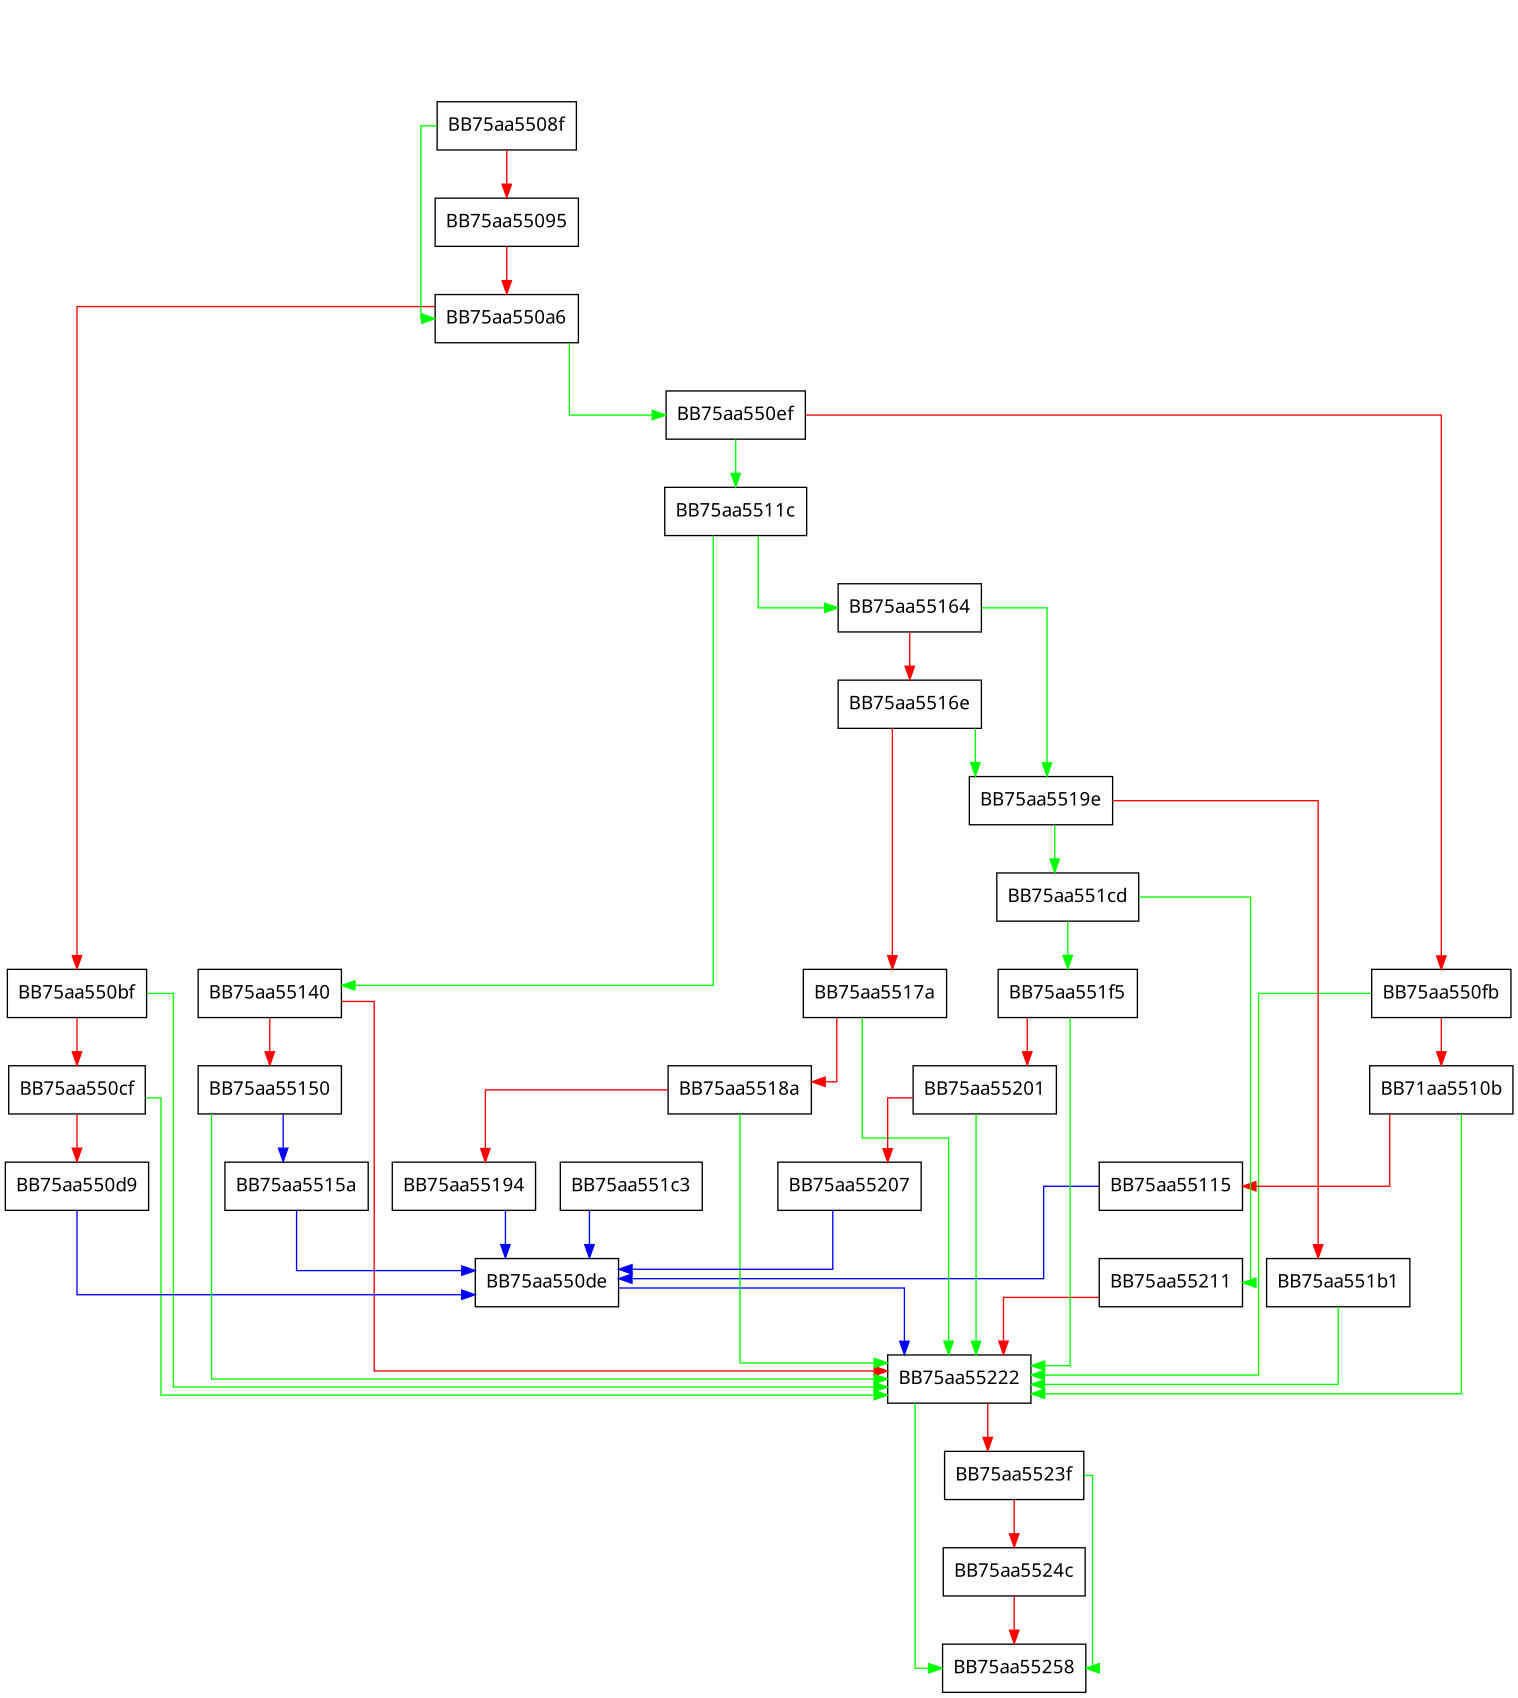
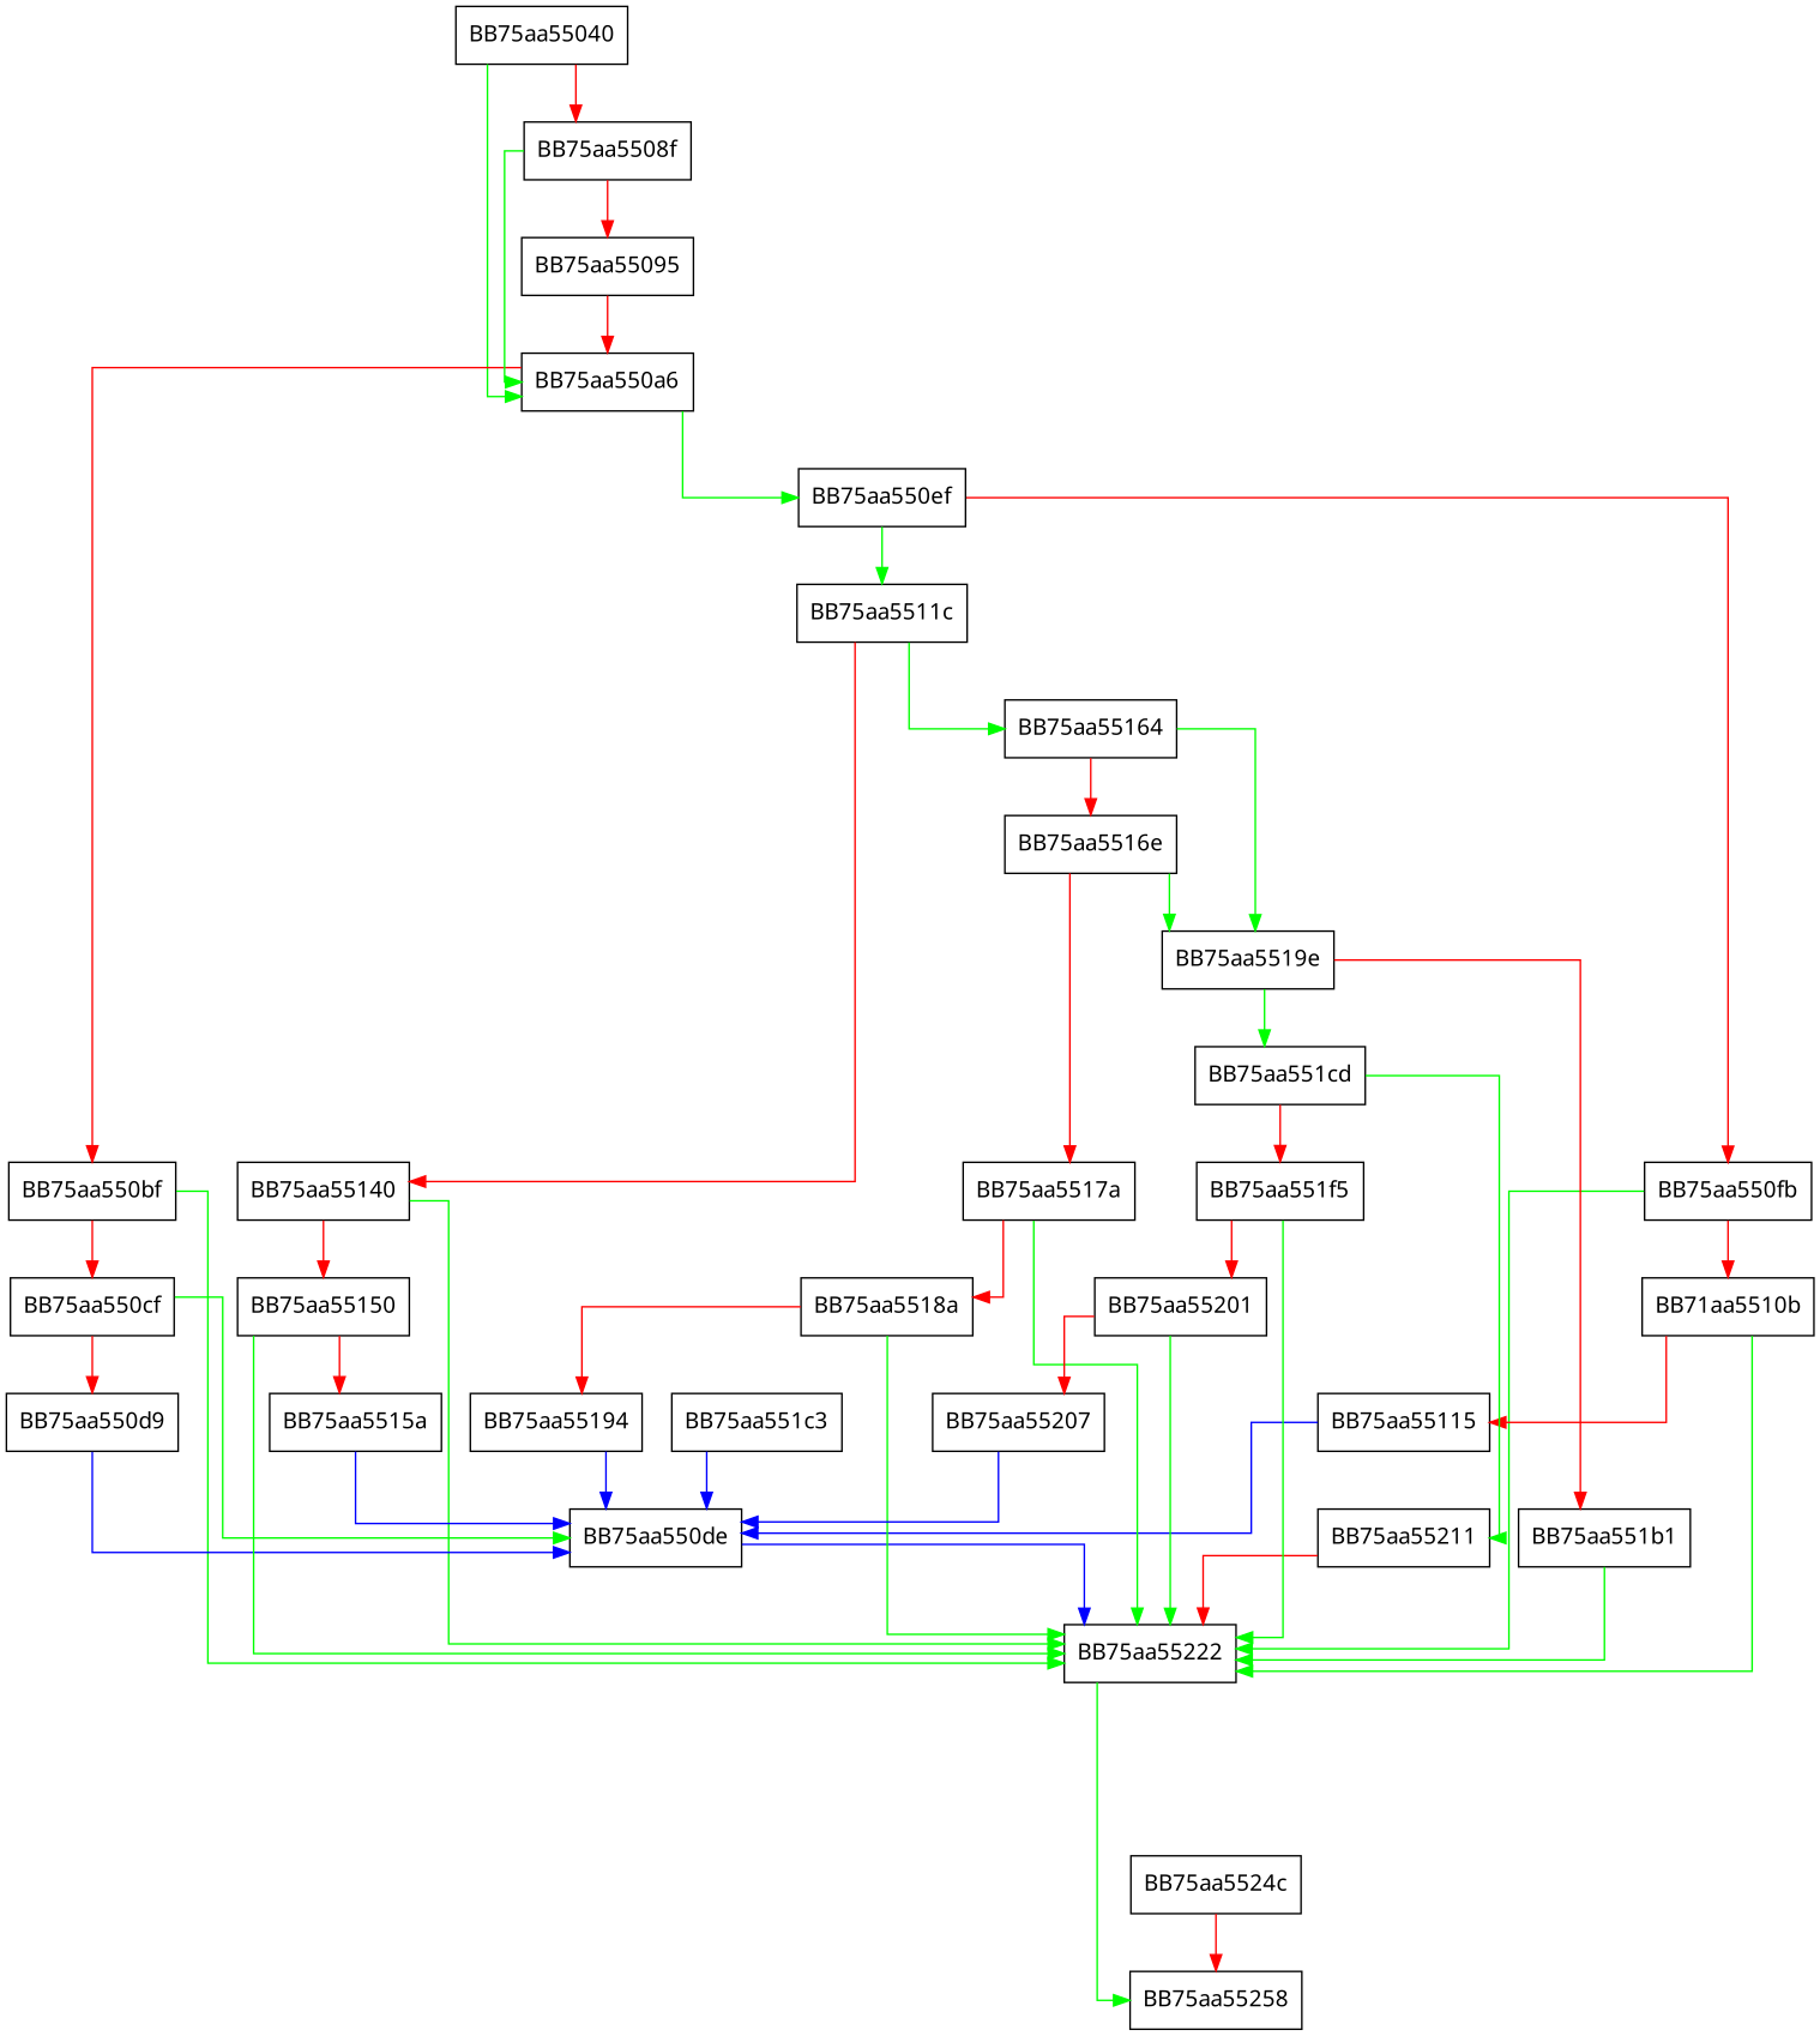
  digraph {
    fontname="Noto Sans"
    splines=ortho
    node [fontname="Noto Sans" shape=box]
    edge [color=red fontname="Noto Sans"]
+   BB75aa55040
    BB75aa550a6
    BB75aa5508f
    BB75aa550ef
    BB75aa550bf
    BB75aa55095
    BB75aa5511c
    BB75aa550fb
    BB75aa55222
    BB75aa550cf
    BB75aa55164
    BB75aa55140
    n13 [label=BB71aa5510b]
    BB75aa55258
-   BB75aa5523f
    BB75aa550d9
    BB75aa5524c
    BB75aa550de
    BB75aa5519e
    BB75aa5516e
    BB75aa55150
    BB75aa55115
    BB75aa551cd
    BB75aa551b1
    BB75aa5517a
    BB75aa5515a
    BB75aa55211
    BB75aa551f5
    BB75aa5518a
    BB75aa55194
    BB75aa55201
    BB75aa551c3
    BB75aa55207
+   BB75aa55040 -> BB75aa550a6 [color=green]
+   BB75aa55040 -> BB75aa5508f
    BB75aa550a6 -> BB75aa550ef [color=green]
    BB75aa550a6 -> BB75aa550bf
    BB75aa5508f -> BB75aa550a6 [color=green]
    BB75aa5508f -> BB75aa55095
    BB75aa550ef -> BB75aa5511c [color=green]
    BB75aa550ef -> BB75aa550fb
    BB75aa550bf -> BB75aa55222 [color=green]
    BB75aa550bf -> BB75aa550cf
    BB75aa55095 -> BB75aa550a6
    BB75aa5511c -> BB75aa55164 [color=green]
-   BB75aa5511c -> BB75aa55140 [color=green]
+   BB75aa5511c -> BB75aa55140
    BB75aa550fb -> BB75aa55222 [color=green]
    BB75aa550fb -> n13
    BB75aa55222 -> BB75aa55258 [color=green]
-   BB75aa55222 -> BB75aa5523f
-   BB75aa550cf -> BB75aa55222 [color=green]
+   BB75aa550cf -> BB75aa550de [color=green]
    BB75aa550cf -> BB75aa550d9
    BB75aa55164 -> BB75aa5519e [color=green]
    BB75aa55164 -> BB75aa5516e
-   BB75aa55140 -> BB75aa55222
+   BB75aa55140 -> BB75aa55222 [color=green]
    BB75aa55140 -> BB75aa55150
    n13 -> BB75aa55222 [color=green]
    n13 -> BB75aa55115
-   BB75aa5523f -> BB75aa55258 [color=green]
-   BB75aa5523f -> BB75aa5524c
    BB75aa550d9 -> BB75aa550de [color=blue]
    BB75aa5524c -> BB75aa55258
    BB75aa550de -> BB75aa55222 [color=blue]
    BB75aa5519e -> BB75aa551cd [color=green]
    BB75aa5519e -> BB75aa551b1
    BB75aa5516e -> BB75aa5519e [color=green]
    BB75aa5516e -> BB75aa5517a
    BB75aa55150 -> BB75aa55222 [color=green]
-   BB75aa55150 -> BB75aa5515a [color=blue]
+   BB75aa55150 -> BB75aa5515a
    BB75aa55115 -> BB75aa550de [color=blue]
    BB75aa551cd -> BB75aa55211 [color=green]
-   BB75aa551cd -> BB75aa551f5 [color=green]
+   BB75aa551cd -> BB75aa551f5
    BB75aa551b1 -> BB75aa55222 [color=green]
    BB75aa5517a -> BB75aa55222 [color=green]
    BB75aa5517a -> BB75aa5518a
    BB75aa5515a -> BB75aa550de [color=blue]
    BB75aa55211 -> BB75aa55222
    BB75aa551f5 -> BB75aa55222 [color=green]
    BB75aa551f5 -> BB75aa55201
    BB75aa5518a -> BB75aa55222 [color=green]
    BB75aa5518a -> BB75aa55194
    BB75aa55194 -> BB75aa550de [color=blue]
    BB75aa55201 -> BB75aa55222 [color=green]
    BB75aa55201 -> BB75aa55207
    BB75aa551c3 -> BB75aa550de [color=blue]
    BB75aa55207 -> BB75aa550de [color=blue]
  }
